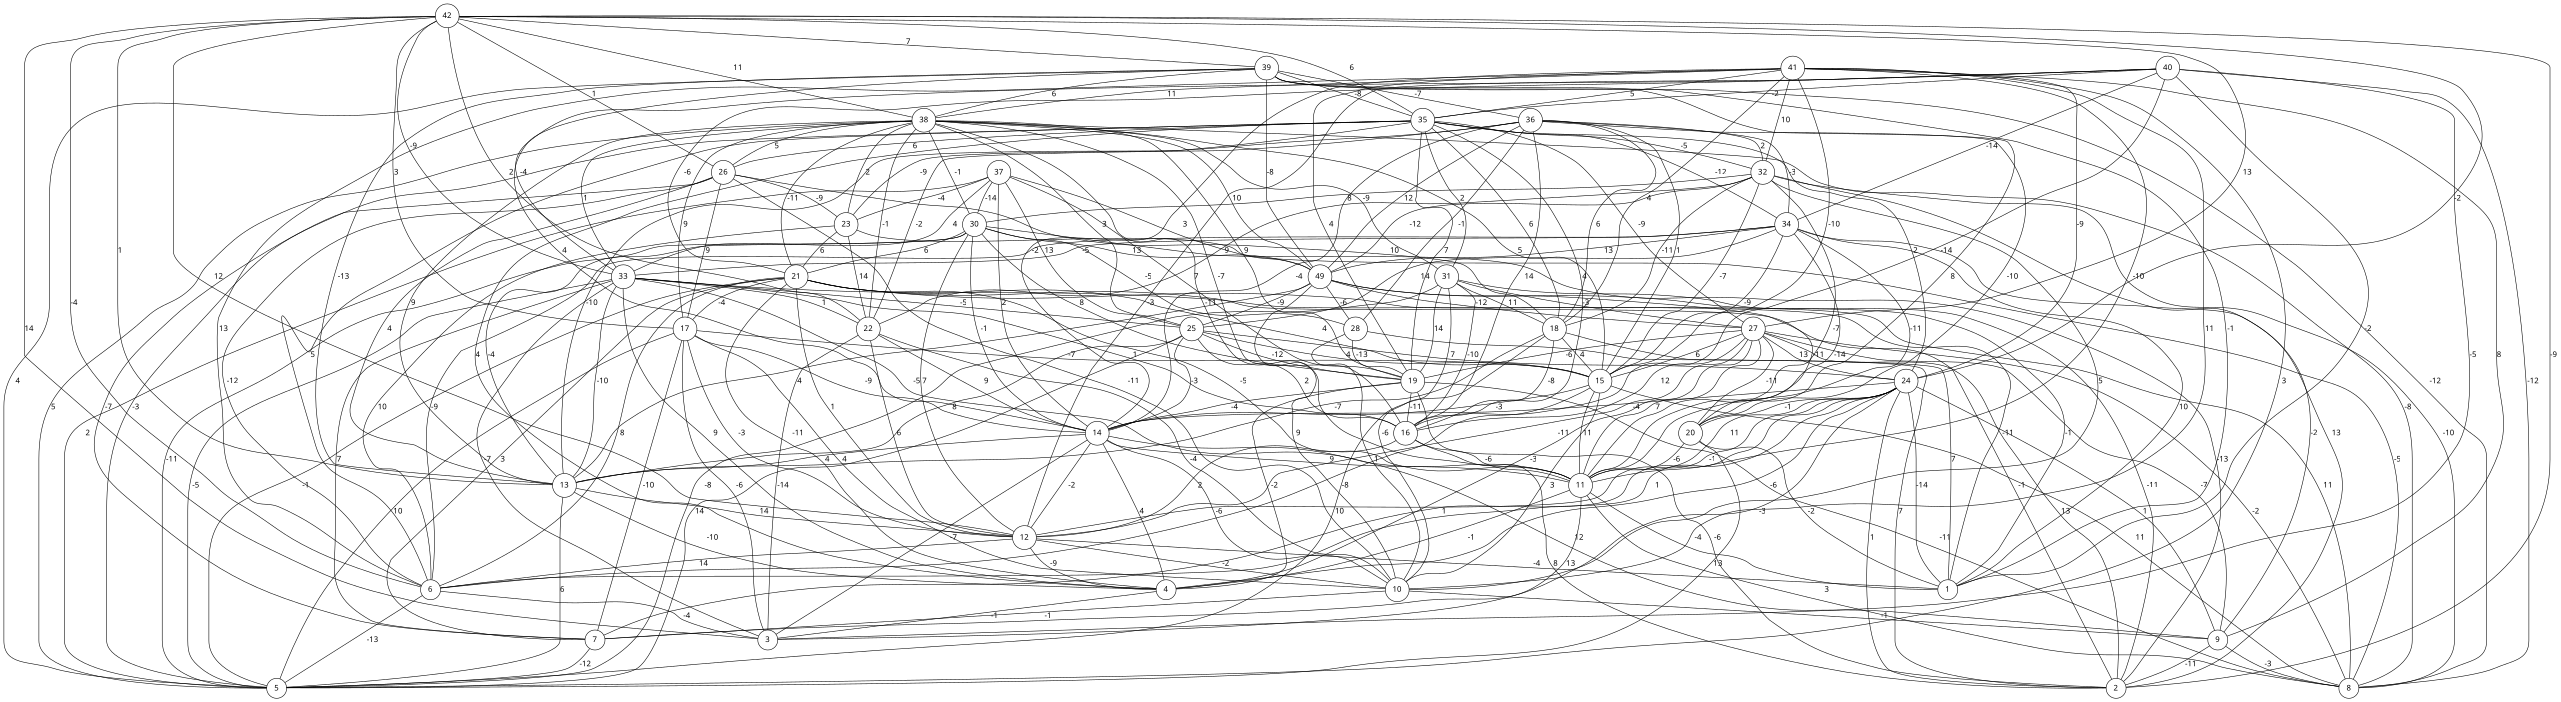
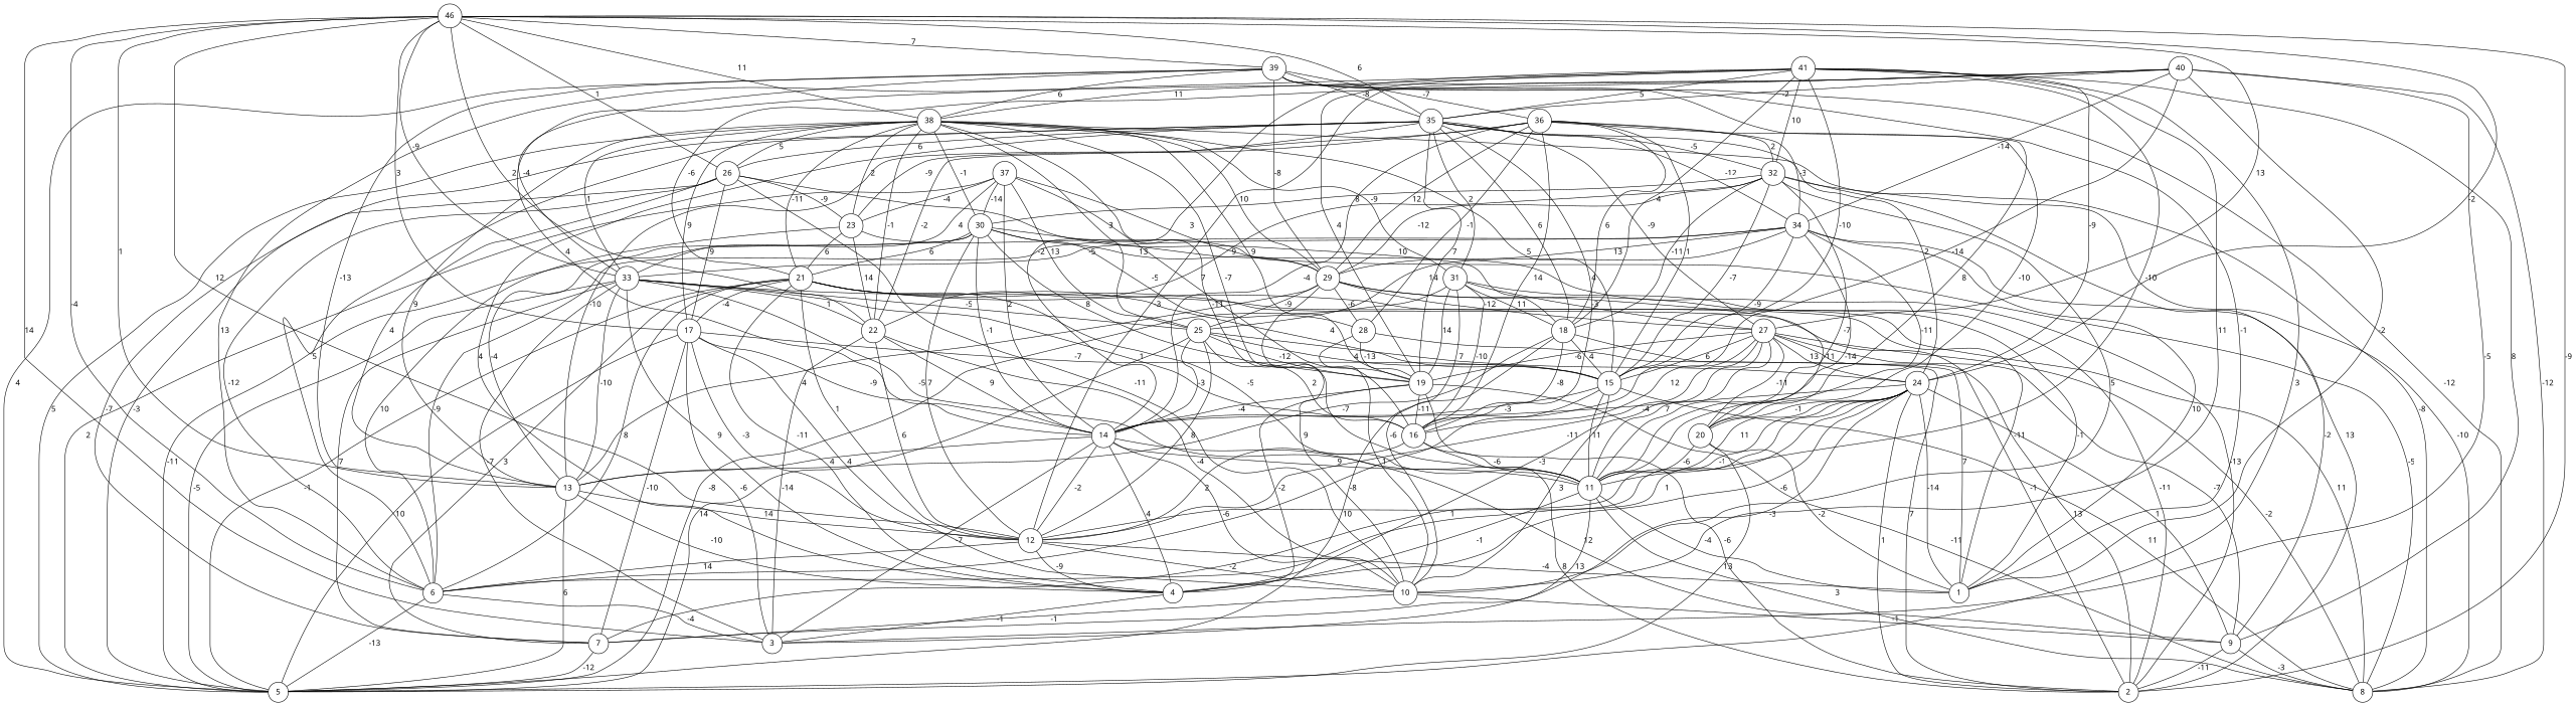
  graph {
    fontname="Noto Sans"
    node [fontname="Noto Sans" shape=circle]
    edge [fontname="Noto Sans"]
-   42
+   42 [label=46]
    2
    3
    6
    12
    13
    17
    22
    24
    26
    27
    33
    35
    38
    39
    5
    10
    1
    4
    14
    15
    7
    9
    11
    20
    18
    23
    19
    8
    16
    25
    32
    34
    31
    21
-   29 [label=49]
+   29
    30
    36
    28
    41
    40
    37
    42 -- 2 [label=-9]
    42 -- 3 [label=14]
    42 -- 6 [label=-4]
    42 -- 12 [label=12]
    42 -- 13 [label=1]
    42 -- 17 [label=3]
    42 -- 22 [label=2]
    42 -- 24 [label=-2]
    42 -- 26 [label=1]
    42 -- 27 [label=13]
    42 -- 33 [label=-9]
    42 -- 35 [label=6]
    42 -- 38 [label=11]
    42 -- 39 [label=7]
    6 -- 3 [label=-4]
    6 -- 5 [label=-13]
    12 -- 6 [label=14]
    12 -- 10 [label=-2]
    12 -- 1 [label=-4]
    12 -- 4 [label=-9]
    13 -- 12 [label=14]
    13 -- 5 [label=6]
    13 -- 4 [label=-10]
    17 -- 3 [label=-6]
    17 -- 12 [label=-3]
    17 -- 5 [label=10]
    17 -- 10 [label=4]
    17 -- 14 [label=-9]
    17 -- 15 [label=-7]
    17 -- 7 [label=-10]
    22 -- 3 [label=-14]
    22 -- 12 [label=6]
    22 -- 10 [label=-4]
    22 -- 14 [label=9]
    24 -- 2 [label=1]
    24 -- 3 [label=-3]
    24 -- 6 [label=1]
    24 -- 12 [label=-1]
    24 -- 1 [label=-14]
    24 -- 4 [label=-6]
    24 -- 14 [label=-4]
    24 -- 7 [label=1]
    24 -- 9 [label=1]
    24 -- 11 [label=11]
    24 -- 20 [label=-1]
    26 -- 6 [label=-12]
    26 -- 13 [label=4]
    26 -- 17 [label=9]
    26 -- 10 [label=-11]
    26 -- 7 [label=-7]
    26 -- 18 [label=10]
    26 -- 23 [label=-9]
    27 -- 2 [label=13]
    27 -- 12 [label=-11]
    27 -- 24 [label=13]
    27 -- 4 [label=-3]
    27 -- 15 [label=6]
    27 -- 9 [label=-7]
    27 -- 11 [label=7]
    27 -- 20 [label=-11]
    27 -- 19 [label=-6]
    27 -- 8 [label=-2]
    27 -- 16 [label=12]
    33 -- 3 [label=-7]
    33 -- 13 [label=-10]
    33 -- 22 [label=1]
    33 -- 5 [label=-5]
    33 -- 1 [label=-11]
    33 -- 4 [label=9]
    33 -- 7 [label=7]
    33 -- 11 [label=-5]
    33 -- 16 [label=1]
    33 -- 25 [label=-5]
    35 -- 6 [label=5]
    35 -- 24 [label=2]
    35 -- 26 [label=6]
    35 -- 27 [label=-9]
    35 -- 5 [label=-3]
    35 -- 4 [label=4]
    35 -- 18 [label=6]
    35 -- 23 [label=-9]
    35 -- 19 [label=7]
    35 -- 16 [label=4]
    35 -- 32 [label=-5]
    35 -- 34 [label=-12]
    35 -- 31 [label=2]
    38 -- 13 [label=9]
    38 -- 17 [label=9]
    38 -- 22 [label=-1]
    38 -- 26 [label=5]
    38 -- 33 [label=1]
    38 -- 5 [label=5]
    38 -- 15 [label=5]
    38 -- 11 [label=-11]
    38 -- 23 [label=2]
    38 -- 19 [label=9]
    38 -- 8 [label=-8]
    38 -- 16 [label=-7]
    38 -- 25 [label=3]
    38 -- 31 [label=-9]
    38 -- 21 [label=-11]
    38 -- 29 [label=10]
    38 -- 30 [label=-1]
    39 -- 13 [label=-13]
    39 -- 35 [label=-8]
    39 -- 38 [label=6]
    39 -- 5 [label=4]
    39 -- 1 [label=-1]
    39 -- 14 [label=4]
    39 -- 11 [label=8]
    39 -- 8 [label=-12]
    39 -- 29 [label=-8]
    39 -- 36 [label=-7]
    10 -- 7 [label=-1]
    10 -- 9 [label=-1]
    4 -- 3 [label=-1]
    14 -- 3 [label=-7]
    14 -- 12 [label=-2]
    14 -- 13 [label=4]
    14 -- 10 [label=-6]
    14 -- 4 [label=4]
    14 -- 9 [label=12]
    14 -- 11 [label=9]
    15 -- 6 [label=-8]
    15 -- 10 [label=3]
    15 -- 14 [label=-3]
    15 -- 11 [label=11]
    15 -- 8 [label=11]
    7 -- 5 [label=-12]
    9 -- 2 [label=-11]
    9 -- 8 [label=-3]
    11 -- 1 [label=-4]
    11 -- 4 [label=-1]
    11 -- 7 [label=13]
    11 -- 8 [label=3]
    20 -- 5 [label=13]
    20 -- 1 [label=-2]
    20 -- 11 [label=-6]
    18 -- 13 [label=-7]
    18 -- 5 [label=10]
    18 -- 1 [label=7]
    18 -- 15 [label=4]
    18 -- 16 [label=-8]
    23 -- 6 [label=10]
    23 -- 22 [label=14]
    23 -- 8 [label=-5]
    23 -- 21 [label=6]
    19 -- 2 [label=-6]
    19 -- 4 [label=-2]
    19 -- 14 [label=-4]
    19 -- 8 [label=-11]
    19 -- 16 [label=-11]
    16 -- 2 [label=8]
    16 -- 12 [label=2]
    16 -- 11 [label=-6]
-   25 -- 13 [label=8]
+   25 -- 12 [label=8]
    25 -- 24 [label=7]
    25 -- 5 [label=14]
    25 -- 14 [label=-3]
    25 -- 15 [label=4]
    25 -- 19 [label=-12]
    25 -- 16 [label=2]
    32 -- 2 [label=13]
    32 -- 22 [label=9]
    32 -- 10 [label=5]
    32 -- 15 [label=-7]
    32 -- 11 [label=-7]
    32 -- 18 [label=-11]
    32 -- 8 [label=-10]
    32 -- 29 [label=-12]
    32 -- 30 [label=8]
    34 -- 6 [label=-9]
    34 -- 33 [label=-5]
    34 -- 1 [label=10]
    34 -- 15 [label=-9]
    34 -- 9 [label=-2]
    34 -- 11 [label=-14]
    34 -- 20 [label=-11]
    34 -- 25 [label=14]
    34 -- 29 [label=13]
    31 -- 2 [label=-11]
    31 -- 27 [label=-3]
    31 -- 5 [label=-8]
    31 -- 10 [label=-6]
    31 -- 18 [label=11]
    31 -- 19 [label=14]
    31 -- 16 [label=-10]
    21 -- 2 [label=-1]
    21 -- 6 [label=8]
    21 -- 12 [label=1]
    21 -- 17 [label=-4]
    21 -- 5 [label=-1]
    21 -- 4 [label=-11]
    21 -- 15 [label=4]
    21 -- 7 [label=3]
    21 -- 11 [label=-5]
    21 -- 8 [label=11]
    29 -- 13 [label=4]
    29 -- 27 [label=-12]
    29 -- 10 [label=9]
    29 -- 1 [label=-1]
    29 -- 20 [label=-11]
    29 -- 25 [label=-9]
    29 -- 28 [label=-6]
    30 -- 2 [label=-13]
    30 -- 12 [label=7]
    30 -- 13 [label=-4]
    30 -- 5 [label=-11]
    30 -- 14 [label=-1]
    30 -- 19 [label=8]
    30 -- 21 [label=6]
    30 -- 29 [label=13]
    30 -- 28 [label=-5]
    36 -- 13 [label=-10]
    36 -- 22 [label=-2]
    36 -- 14 [label=-4]
    36 -- 15 [label=1]
    36 -- 20 [label=-10]
    36 -- 18 [label=6]
    36 -- 16 [label=14]
    36 -- 32 [label=2]
    36 -- 34 [label=-3]
    36 -- 29 [label=12]
    36 -- 28 [label=-1]
    28 -- 2 [label=7]
    28 -- 10 [label=1]
    28 -- 19 [label=-13]
    41 -- 6 [label=13]
    41 -- 24 [label=-9]
    41 -- 35 [label=5]
    41 -- 38 [label=11]
    41 -- 5 [label=3]
    41 -- 10 [label=11]
    41 -- 14 [label=-2]
    41 -- 15 [label=-10]
    41 -- 9 [label=8]
    41 -- 11 [label=-10]
    41 -- 18 [label=4]
    41 -- 19 [label=4]
    41 -- 32 [label=10]
    40 -- 3 [label=-5]
    40 -- 12 [label=-3]
    40 -- 33 [label=-4]
    40 -- 35 [label=-2]
    40 -- 1 [label=-2]
    40 -- 8 [label=-12]
    40 -- 16 [label=-14]
    40 -- 34 [label=-14]
    40 -- 21 [label=-6]
    37 -- 33 [label=4]
    37 -- 5 [label=2]
    37 -- 14 [label=2]
    37 -- 23 [label=-4]
    37 -- 19 [label=7]
    37 -- 25 [label=13]
    37 -- 29 [label=3]
    37 -- 30 [label=-14]
  }
